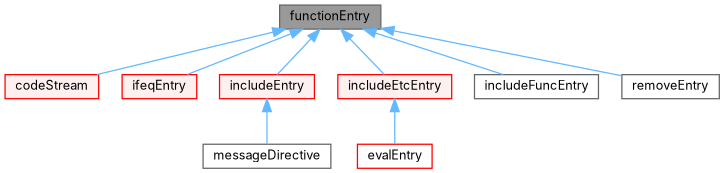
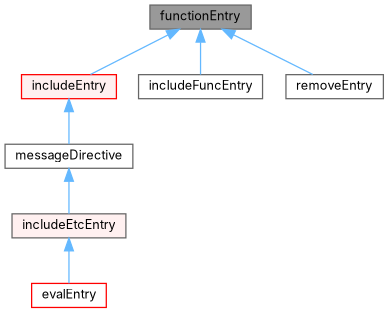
  digraph {
    fontname=Inter
    rankdir=TB
    node [color=red fillcolor="#FFF0F0" fontname=Inter fontsize=10 shape=box style=filled]
    edge [color=steelblue1 dir=back fontname=Inter fontsize=10 labelfontname=Helvetica labelfontsize=10 style=solid]
    n1 [color=gray40 fillcolor=grey60 fontcolor=black height=0.2 label=functionEntry width=0.4]
-   n2 [height=0.2 label=codeStream width=0.4]
-   n3 [height=0.2 label=ifeqEntry width=0.4]
    n4 [height=0.2 label=includeEntry width=0.4]
-   n5 [height=0.2 label=includeEtcEntry width=0.4]
+   n5 [color=gray40 height=0.2 label=includeEtcEntry width=0.4]
    n6 [color=gray40 fillcolor=white height=0.2 label=includeFuncEntry width=0.4]
    n7 [color=gray40 fillcolor=white height=0.2 label=removeEntry width=0.4]
    n8 [fillcolor=white height=0.2 label=evalEntry width=0.4]
    n9 [color=gray40 fillcolor=white height=0.2 label=messageDirective width=0.4]
-   n1 -> n2
-   n1 -> n3
    n1 -> n4
-   n1 -> n5
+   n9 -> n5
    n1 -> n6
    n1 -> n7
    n4 -> n9
    n5 -> n8
  }
